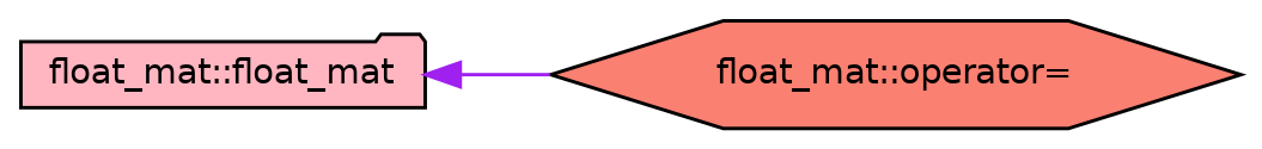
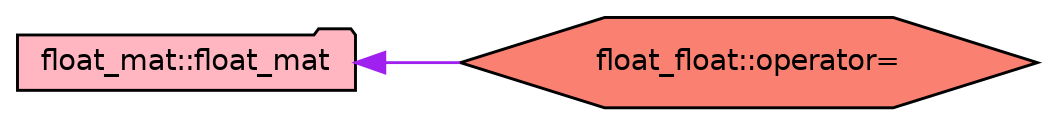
  digraph {
    rankdir=LR
    node [color=black fontname=Helvetica fontsize=10 style=filled]
    n1 [fillcolor=lightpink fontcolor=black height=0.2 label="float_mat::float_mat" shape=folder width=0.4]
-   n2 [fillcolor=salmon height=0.2 label="float_mat::operator=" shape=hexagon width=0.4]
+   n2 [fillcolor=salmon height=0.2 label="float_float::operator=" shape=hexagon width=0.4]
    n1 -> n2 [color=purple dir=back fontname=Helvetica fontsize=10 labelfontname=Helvetica labelfontsize=10 style=solid]
  }
